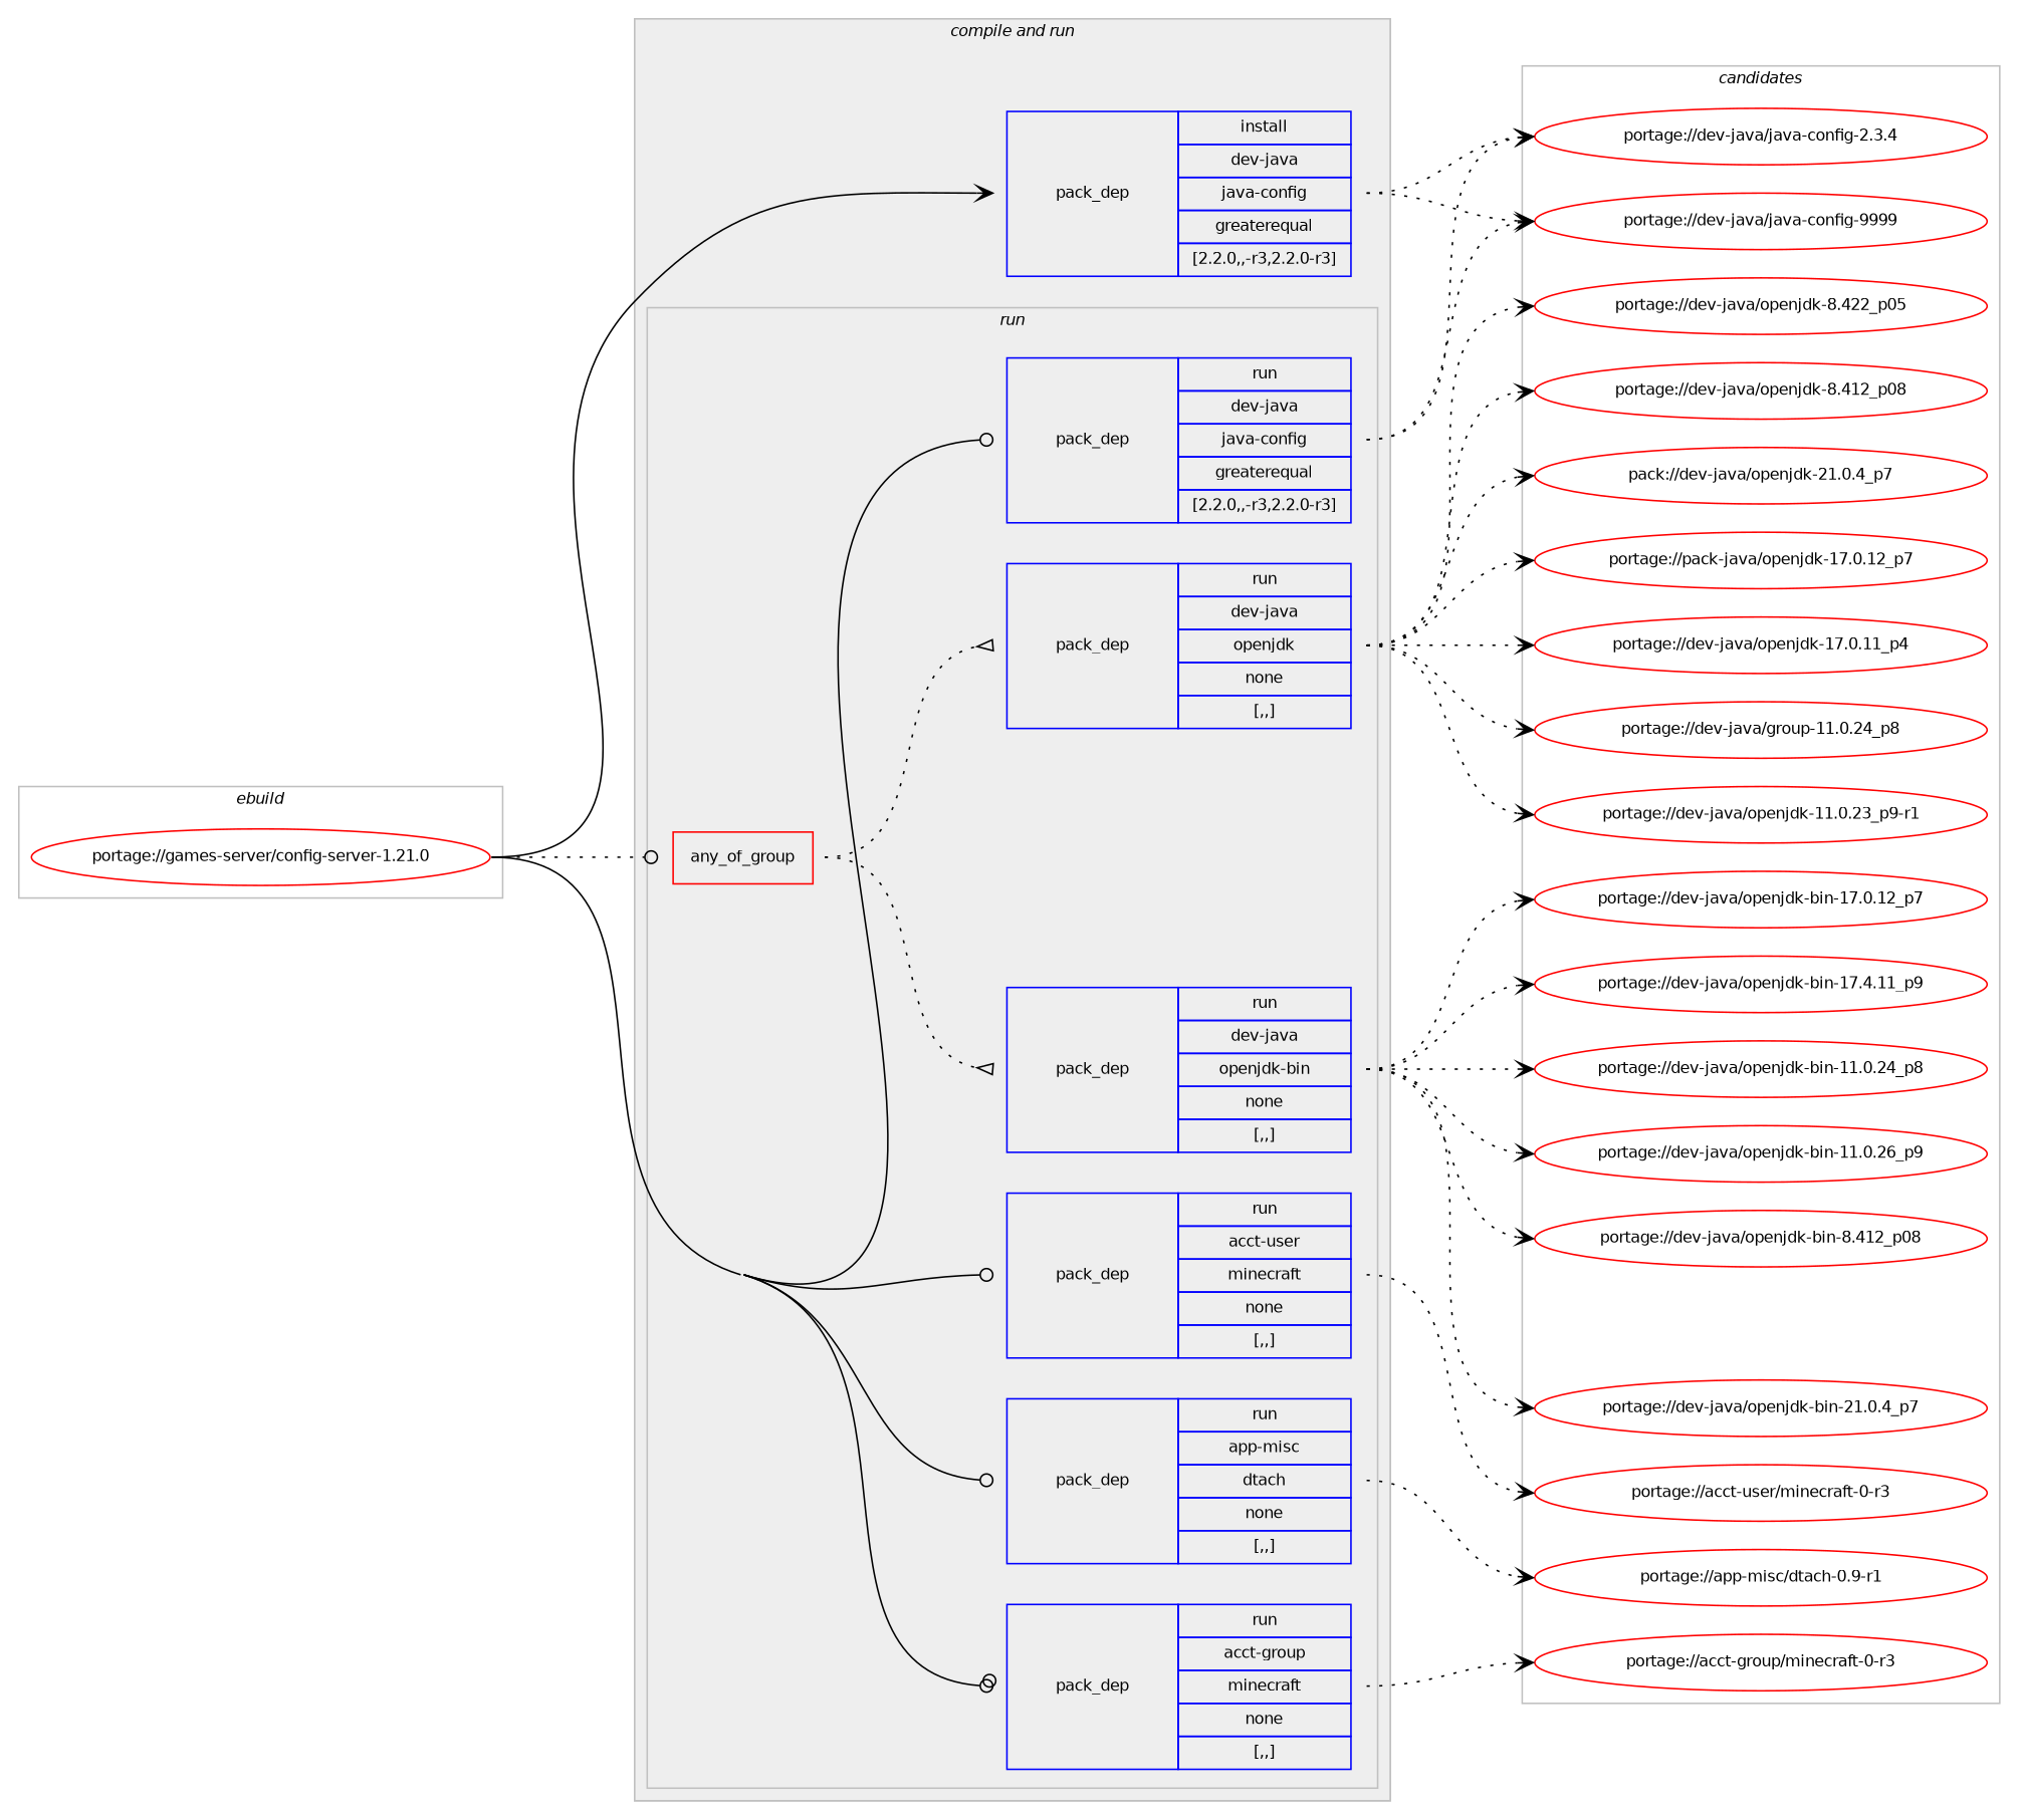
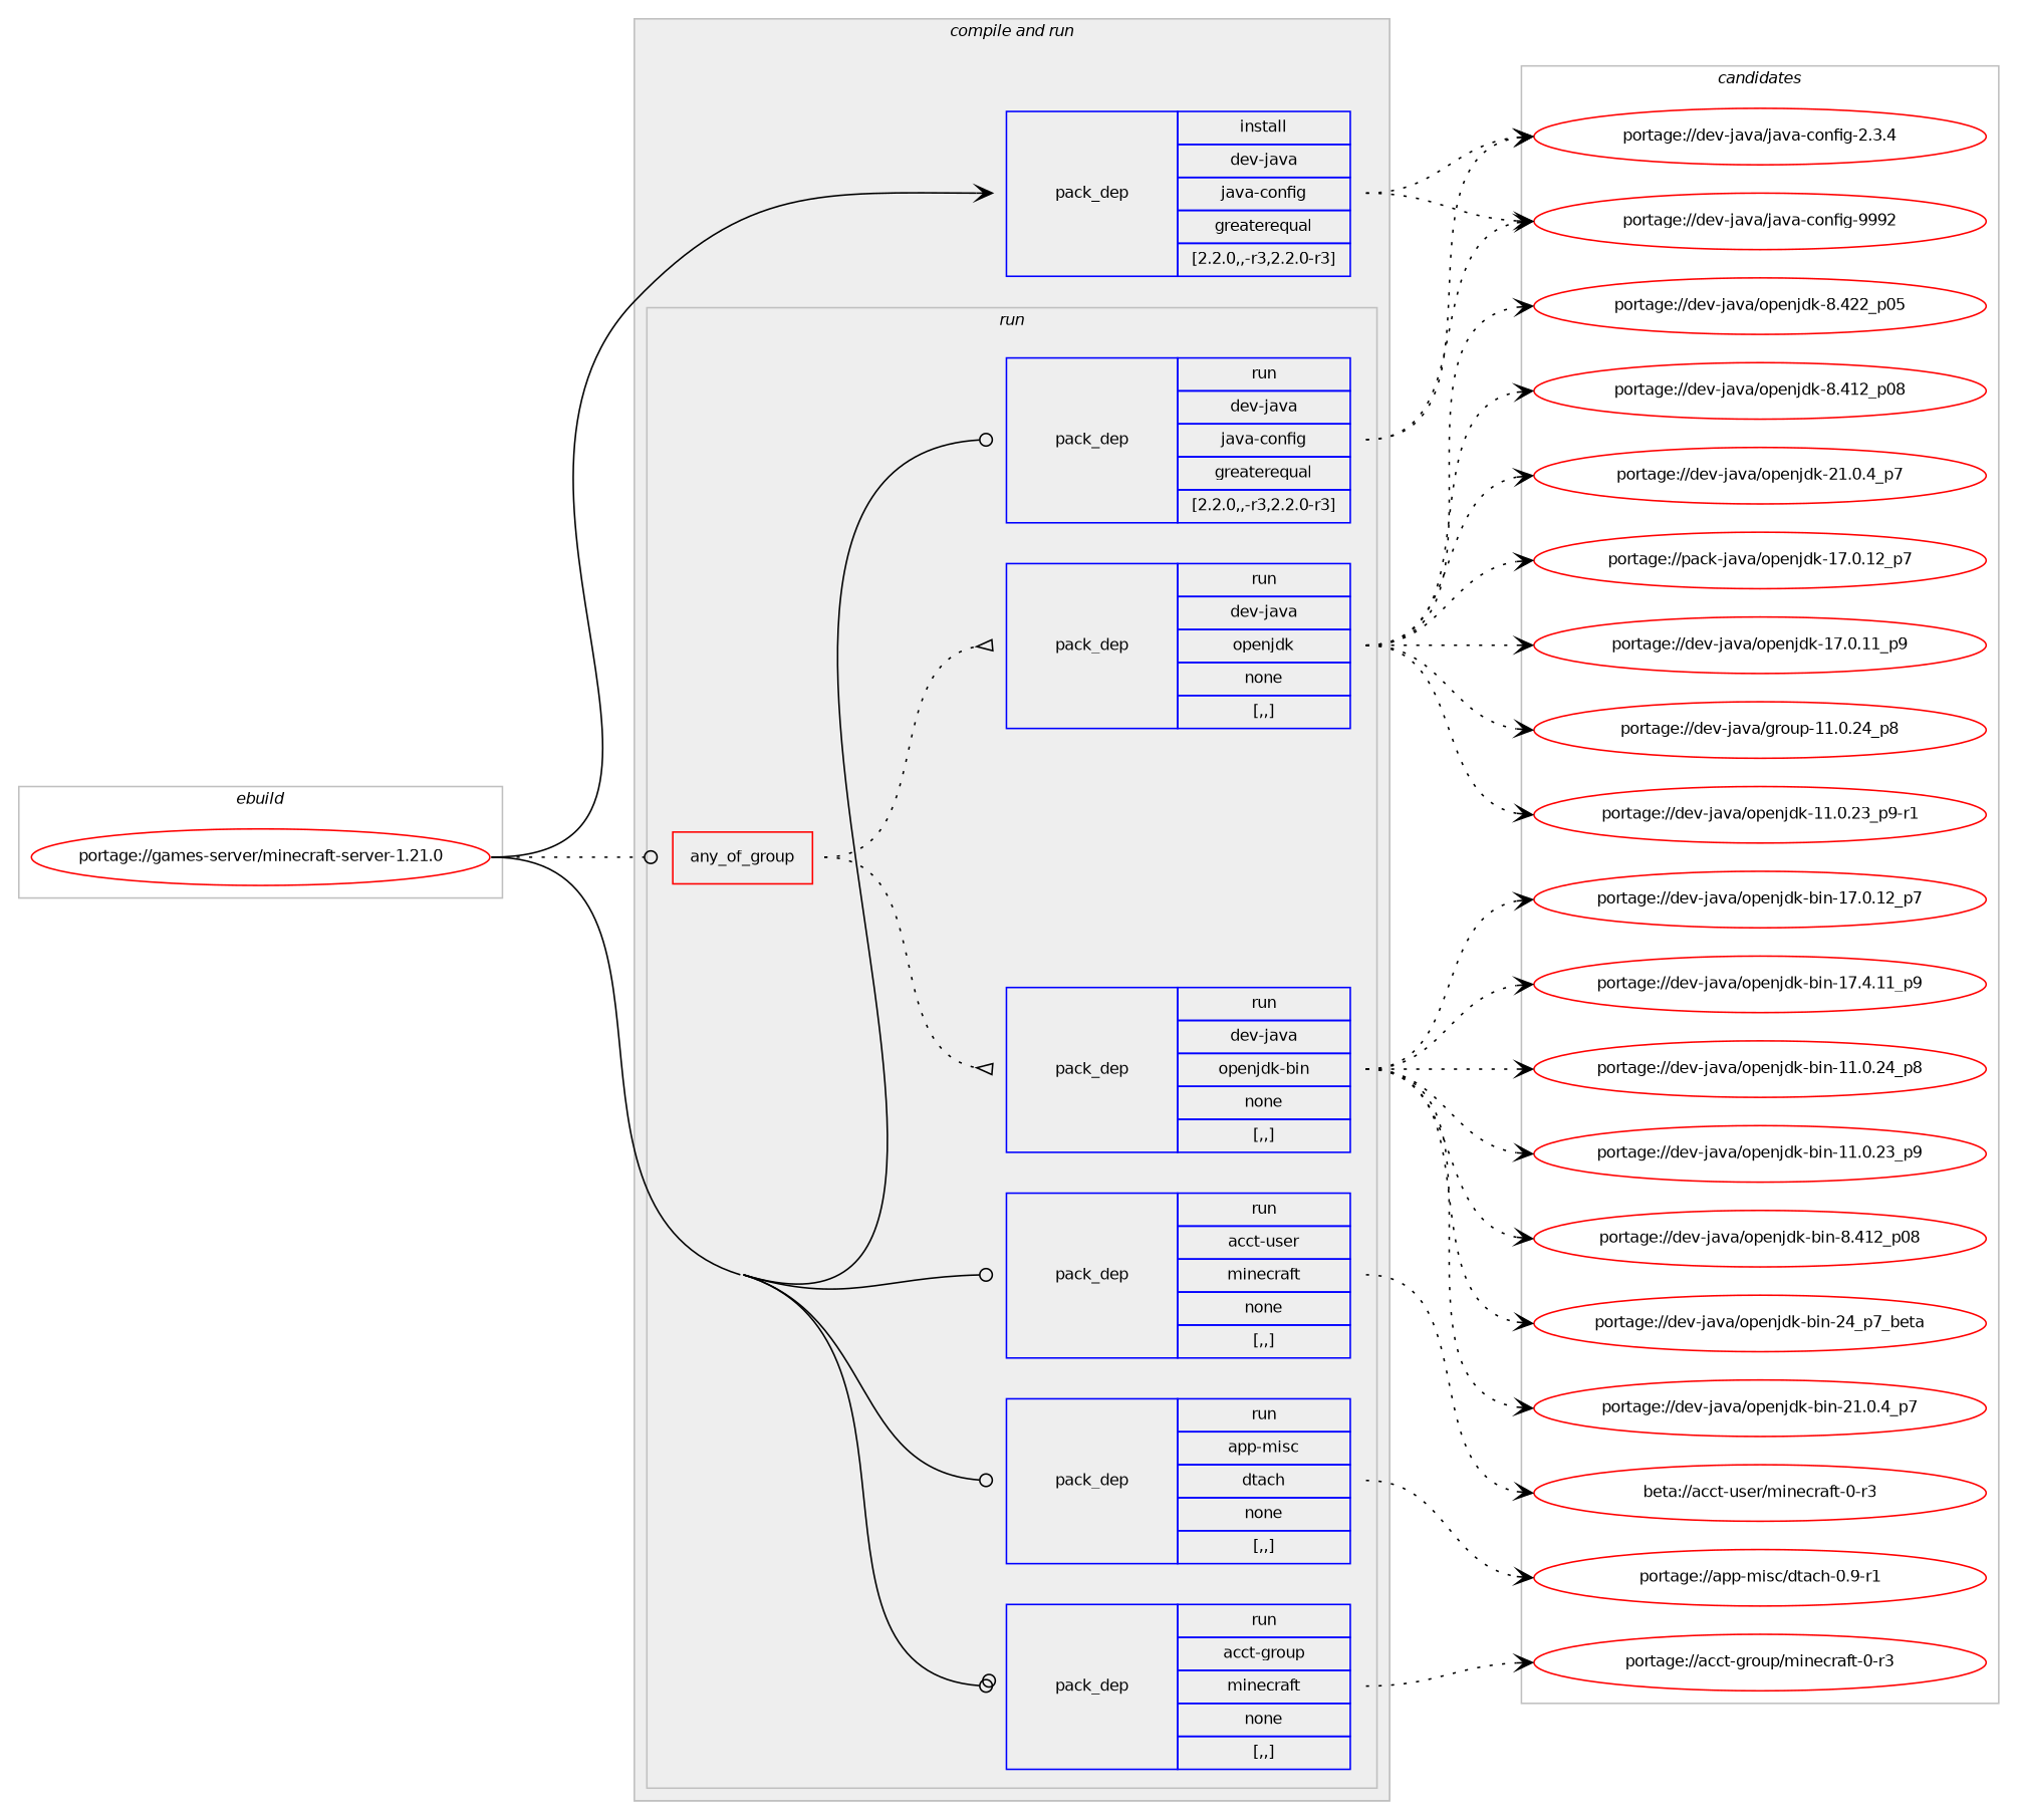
  digraph {
    compound=true
    concentrate=true
    fontname=Helvetica
    fontsize=10
    newrank=true
    rankdir=LR
    ranksep=1.5
    node [color=red fontname=Helvetica fontsize=10]
    edge [arrowhead=vee headport=w style=dotted tailport=e weight=100]
-   n1 [label="portage://games-server/config-server-1.21.0" width=4]
+   n1 [label="portage://games-server/minecraft-server-1.21.0" width=4]
    n2 [color=blue label=<<TABLE BORDER="0" CELLBORDER="1" CELLSPACING="0" CELLPADDING="4" WIDTH="220"><TR><TD ROWSPAN="6" CELLPADDING="30">pack_dep</TD></TR><TR><TD WIDTH="110">install</TD></TR><TR><TD>dev-java</TD></TR><TR><TD>java-config</TD></TR><TR><TD>greaterequal</TD></TR><TR><TD>[2.2.0,,-r3,2.2.0-r3]</TD></TR></TABLE>> shape=none]
    n3 [color=blue label=<<TABLE BORDER="0" CELLBORDER="1" CELLSPACING="0" CELLPADDING="4" WIDTH="220"><TR><TD ROWSPAN="6" CELLPADDING="30">pack_dep</TD></TR><TR><TD WIDTH="110">run</TD></TR><TR><TD>dev-java</TD></TR><TR><TD>openjdk</TD></TR><TR><TD>none</TD></TR><TR><TD>[,,]</TD></TR></TABLE>> shape=none]
    n4 [color=blue label=<<TABLE BORDER="0" CELLBORDER="1" CELLSPACING="0" CELLPADDING="4" WIDTH="220"><TR><TD ROWSPAN="6" CELLPADDING="30">pack_dep</TD></TR><TR><TD WIDTH="110">run</TD></TR><TR><TD>dev-java</TD></TR><TR><TD>openjdk-bin</TD></TR><TR><TD>none</TD></TR><TR><TD>[,,]</TD></TR></TABLE>> shape=none]
    n5 [label=<<TABLE BORDER="0" CELLBORDER="1" CELLSPACING="0" CELLPADDING="4"><TR><TD CELLPADDING="10">any_of_group</TD></TR></TABLE>> shape=none]
    n6 [color=blue label=<<TABLE BORDER="0" CELLBORDER="1" CELLSPACING="0" CELLPADDING="4" WIDTH="220"><TR><TD ROWSPAN="6" CELLPADDING="30">pack_dep</TD></TR><TR><TD WIDTH="110">run</TD></TR><TR><TD>acct-group</TD></TR><TR><TD>minecraft</TD></TR><TR><TD>none</TD></TR><TR><TD>[,,]</TD></TR></TABLE>> shape=none]
    n7 [color=blue label=<<TABLE BORDER="0" CELLBORDER="1" CELLSPACING="0" CELLPADDING="4" WIDTH="220"><TR><TD ROWSPAN="6" CELLPADDING="30">pack_dep</TD></TR><TR><TD WIDTH="110">run</TD></TR><TR><TD>acct-user</TD></TR><TR><TD>minecraft</TD></TR><TR><TD>none</TD></TR><TR><TD>[,,]</TD></TR></TABLE>> shape=none]
    n8 [color=blue label=<<TABLE BORDER="0" CELLBORDER="1" CELLSPACING="0" CELLPADDING="4" WIDTH="220"><TR><TD ROWSPAN="6" CELLPADDING="30">pack_dep</TD></TR><TR><TD WIDTH="110">run</TD></TR><TR><TD>app-misc</TD></TR><TR><TD>dtach</TD></TR><TR><TD>none</TD></TR><TR><TD>[,,]</TD></TR></TABLE>> shape=none]
    n9 [color=blue label=<<TABLE BORDER="0" CELLBORDER="1" CELLSPACING="0" CELLPADDING="4" WIDTH="220"><TR><TD ROWSPAN="6" CELLPADDING="30">pack_dep</TD></TR><TR><TD WIDTH="110">run</TD></TR><TR><TD>dev-java</TD></TR><TR><TD>java-config</TD></TR><TR><TD>greaterequal</TD></TR><TR><TD>[2.2.0,,-r3,2.2.0-r3]</TD></TR></TABLE>> shape=none]
-   n10 [label="portage://dev-java/java-config-9999" width=4]
+   n10 [label="portage://dev-java/java-config-9992" width=4]
    n11 [label="portage://dev-java/java-config-2.3.4" width=4]
-   n12 [label="pack://dev-java/openjdk-21.0.4_p7" width=4]
+   n12 [label="portage://dev-java/openjdk-21.0.4_p7" width=4]
    n13 [label="portage://pack-java/openjdk-17.0.12_p7" width=4]
-   n14 [label="portage://dev-java/openjdk-17.0.11_p4" width=4]
+   n14 [label="portage://dev-java/openjdk-17.0.11_p9" width=4]
    n15 [label="portage://dev-java/group-11.0.24_p8" width=4]
    n16 [label="portage://dev-java/openjdk-11.0.23_p9-r1" width=4]
    n17 [label="portage://dev-java/openjdk-8.422_p05" width=4]
    n18 [label="portage://dev-java/openjdk-8.412_p08" width=4]
+   n19 [label="portage://dev-java/openjdk-bin-24_p7_beta" width=4]
    n20 [label="portage://dev-java/openjdk-bin-21.0.4_p7" width=4]
    n21 [label="portage://dev-java/openjdk-bin-17.0.12_p7" width=4]
    n22 [label="portage://dev-java/openjdk-bin-17.4.11_p9" width=4]
    n23 [label="portage://dev-java/openjdk-bin-11.0.24_p8" width=4]
-   n24 [label="portage://dev-java/openjdk-bin-11.0.26_p9" width=4]
+   n24 [label="portage://dev-java/openjdk-bin-11.0.23_p9" width=4]
    n25 [label="portage://dev-java/openjdk-bin-8.412_p08" width=4]
    n26 [label="portage://acct-group/minecraft-0-r3" width=4]
-   n27 [label="portage://acct-user/minecraft-0-r3" width=4]
+   n27 [label="beta://acct-user/minecraft-0-r3" width=4]
    n28 [label="portage://app-misc/dtach-0.9-r1" width=4]
    subgraph cluster_1 {
      color=gray
      label=<<i>ebuild</i>>
      n1
    }
    subgraph cluster_2 {
      color=gray
      label=<<i>dependencies</i>>
      subgraph cluster_3 {
        color=gray
        fillcolor="#eeeeee"
        label=<<i>compile</i>>
        style=filled
        subgraph sub_4 {
          color=gray
          fillcolor="#eeeeee"
          label=<<i>compile</i>>
          style=filled
          n2
        }
      }
      subgraph cluster_5 {
        color=gray
        fillcolor="#eeeeee"
        label=<<i>compile and run</i>>
        style=filled
      }
      subgraph cluster_6 {
        color=gray
        fillcolor="#eeeeee"
        label=<<i>run</i>>
        style=filled
        subgraph sub_7 {
          color=gray
          fillcolor="#eeeeee"
          label=<<i>run</i>>
          style=filled
          n5
          subgraph sub_8 {
            color=gray
            fillcolor="#eeeeee"
            label=<<i>run</i>>
            style=filled
            n3
          }
          subgraph sub_9 {
            color=gray
            fillcolor="#eeeeee"
            label=<<i>run</i>>
            style=filled
            n4
          }
        }
        subgraph sub_10 {
          color=gray
          fillcolor="#eeeeee"
          label=<<i>run</i>>
          style=filled
          n6
        }
        subgraph sub_11 {
          color=gray
          fillcolor="#eeeeee"
          label=<<i>run</i>>
          style=filled
          n7
        }
        subgraph sub_12 {
          color=gray
          fillcolor="#eeeeee"
          label=<<i>run</i>>
          style=filled
          n8
        }
        subgraph sub_13 {
          color=gray
          fillcolor="#eeeeee"
          label=<<i>run</i>>
          style=filled
          n9
        }
      }
    }
    subgraph cluster_14 {
      color=gray
      label=<<i>candidates</i>>
      rank=same
      subgraph sub_15 {
        color=black
        label=<<i>candidates</i>>
        nodesep=1
        rank=same
        n10
        n11
      }
      subgraph sub_16 {
        color=black
        label=<<i>candidates</i>>
        nodesep=1
        rank=same
        n12
        n13
        n14
        n15
        n16
        n17
        n18
      }
      subgraph sub_17 {
        color=black
        label=<<i>candidates</i>>
        nodesep=1
        rank=same
+       n19
        n20
        n21
        n22
        n23
        n24
        n25
      }
      subgraph sub_18 {
        color=black
        label=<<i>candidates</i>>
        nodesep=1
        rank=same
        n26
      }
      subgraph sub_19 {
        color=black
        label=<<i>candidates</i>>
        nodesep=1
        rank=same
        n27
      }
      subgraph sub_20 {
        color=black
        label=<<i>candidates</i>>
        nodesep=1
        rank=same
        n28
      }
      subgraph sub_21 {
        color=black
        label=<<i>candidates</i>>
        nodesep=1
        rank=same
        n10
        n11
      }
    }
    n1 -> n2 [style=solid weight=20]
    n1 -> n5 [arrowhead=odot weight=20]
    n1 -> n6 [arrowhead=odot style=solid weight=20]
    n1 -> n7 [arrowhead=odot style=solid weight=20]
    n1 -> n8 [arrowhead=odot style=solid weight=20]
    n1 -> n9 [arrowhead=odot style=solid weight=20]
    n2 -> n10
    n2 -> n11
    n3 -> n12
    n3 -> n13
    n3 -> n14
    n3 -> n15
    n3 -> n16
    n3 -> n17
    n3 -> n18
+   n4 -> n19
    n4 -> n20
    n4 -> n21
    n4 -> n22
    n4 -> n23
    n4 -> n24
    n4 -> n25
    n5 -> n3 [arrowhead=oinv weight=20]
    n5 -> n4 [arrowhead=oinv weight=20]
    n6 -> n26
    n7 -> n27
    n8 -> n28
    n9 -> n10
    n9 -> n11
  }
